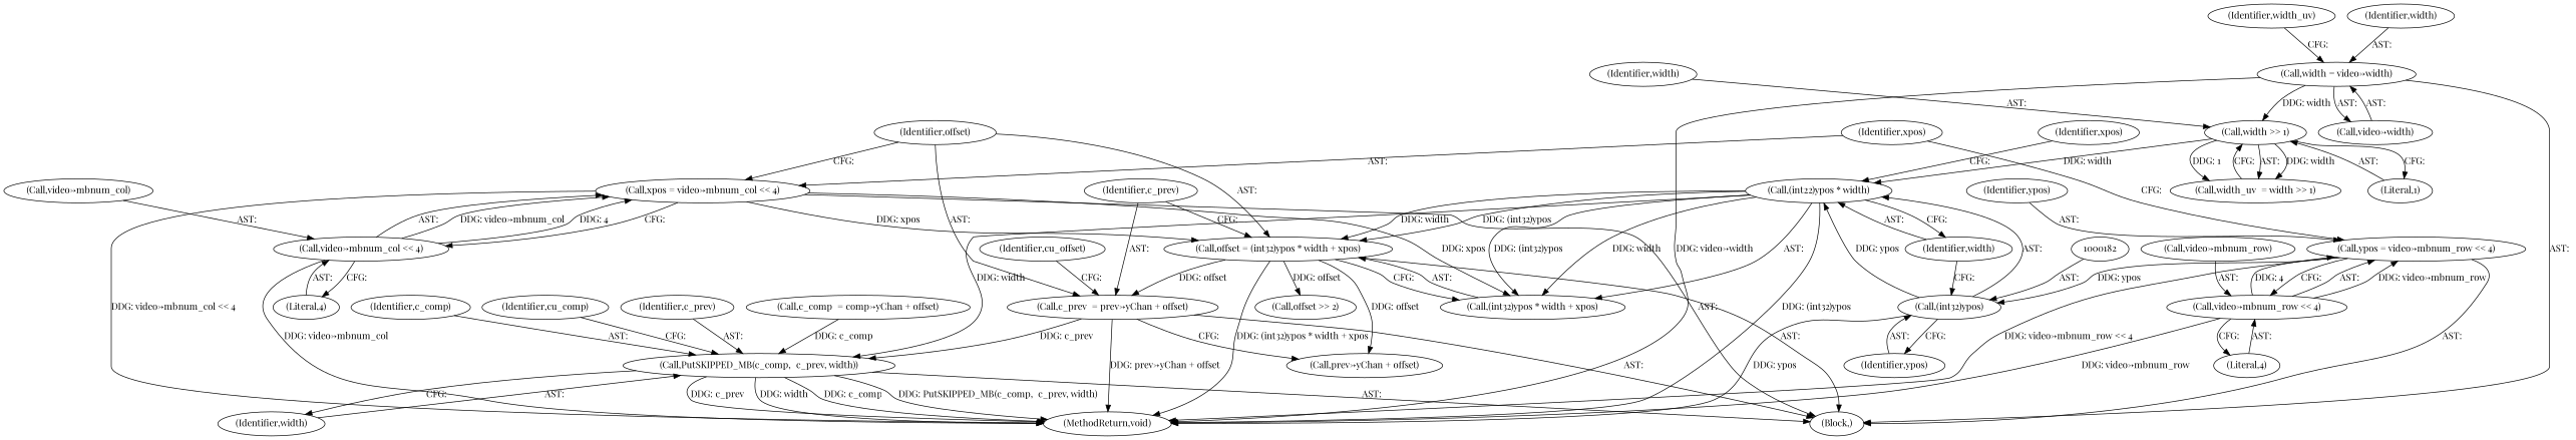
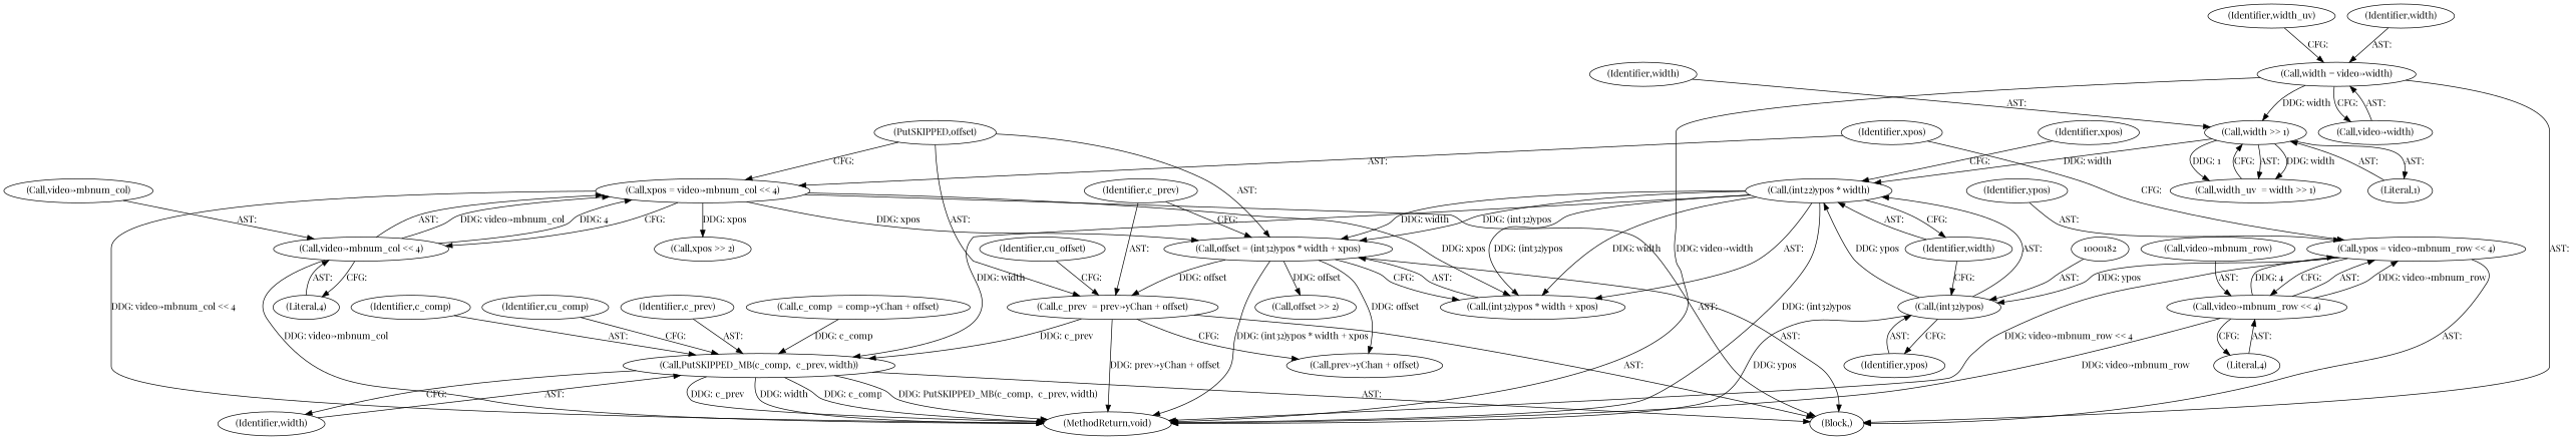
  digraph {
    fontname="Playfair Display"
    node [fontname="Playfair Display"]
    edge [fontname="Playfair Display"]
    n1 [label="(Call,c_prev  = prev->yChan + offset)"]
    n2 [label="(Call,PutSKIPPED_MB(c_comp,  c_prev, width))"]
    n3 [label="(Block,)"]
    n4 [label="(Call,prev->yChan + offset)"]
    n5 [label="(MethodReturn,void)"]
    n6 [label="(Identifier,width)"]
    n7 [label="(Call,offset = (int32)ypos * width + xpos)"]
    n8 [label="(Call,offset >> 2)"]
    n9 [label="(Call,(int32)ypos * width + xpos)"]
    n10 [label="(Call,(int22)ypos * width)"]
    n11 [label="(Identifier,width)"]
    n12 [label="(Call,(int32)ypos)"]
    n13 [label="(Identifier,ypos)"]
    n14 [label="(Call,ypos = video->mbnum_row << 4)"]
    n15 [label="(Call,video->mbnum_row << 4)"]
    n16 [label="(Literal,4)"]
    n17 [label="(Call,width >> 1)"]
    n18 [label="(Call,width_uv  = width >> 1)"]
    n19 [label="(Literal,1)"]
    n20 [label="(Call,width = video->width)"]
    n21 [label="(Call,video->width)"]
    n22 [label="(Call,xpos = video->mbnum_col << 4)"]
    n23 [label="(Call,video->mbnum_col << 4)"]
+   n24 [label="(Call,xpos >> 2)"]
    n25 [label="(Literal,4)"]
    n26 [label="(Call,c_comp  = comp->yChan + offset)"]
    n27 [label="(Identifier,xpos)"]
    n28 [label="(Identifier,ypos)"]
-   n29 [label="(Identifier,offset)"]
+   n29 [label="(PutSKIPPED,offset)"]
    n30 [label="(Identifier,xpos)"]
    n31 [label="(Identifier,width_uv)"]
    n32 [label="(Identifier,c_prev)"]
    n33 [label="(Identifier,c_comp)"]
    n34 [label="(Call,video->mbnum_row)"]
    n35 [label="(Identifier,width)"]
    n36 [label="(Identifier,cu_comp)"]
    n37 [label="(Call,video->mbnum_col)"]
    n38 [label="(Identifier,cu_offset)"]
    n39 [label="(Identifier,c_prev)"]
    n40 [label="(Identifier,width)"]
    1000182
    n1 -> n2 [label="DDG: c_prev"]
    n1 -> n3 [label="AST: "]
    n1 -> n4 [label="CFG: "]
    n1 -> n5 [label="DDG: prev->yChan + offset"]
    n2 -> n3 [label="AST: "]
    n2 -> n5 [label="DDG: c_prev"]
    n2 -> n5 [label="DDG: width"]
    n2 -> n5 [label="DDG: c_comp"]
    n2 -> n5 [label="DDG: PutSKIPPED_MB(c_comp,  c_prev, width)"]
    n2 -> n6 [label="CFG: "]
    n6 -> n2 [label="AST: "]
    n7 -> n1 [label="DDG: offset"]
    n7 -> n3 [label="AST: "]
    n7 -> n4 [label="DDG: offset"]
    n7 -> n5 [label="DDG: (int32)ypos * width + xpos"]
    n7 -> n8 [label="DDG: offset"]
    n7 -> n9 [label="CFG: "]
    n9 -> n7 [label="AST: "]
    n10 -> n2 [label="DDG: width"]
    n10 -> n5 [label="DDG: (int32)ypos"]
    n10 -> n7 [label="DDG: (int32)ypos"]
    n10 -> n7 [label="DDG: width"]
    n10 -> n9 [label="AST: "]
    n10 -> n9 [label="DDG: (int32)ypos"]
    n10 -> n9 [label="DDG: width"]
    n10 -> n11 [label="CFG: "]
    n11 -> n10 [label="AST: "]
    n11 -> n12 [label="CFG: "]
    n12 -> n5 [label="DDG: ypos"]
    n12 -> n10 [label="AST: "]
    n12 -> n10 [label="DDG: ypos"]
    n12 -> n13 [label="CFG: "]
    n13 -> n12 [label="AST: "]
    n14 -> n3 [label="AST: "]
    n14 -> n5 [label="DDG: video->mbnum_row << 4"]
    n14 -> n12 [label="DDG: ypos"]
    n14 -> n15 [label="CFG: "]
    n15 -> n5 [label="DDG: video->mbnum_row"]
    n15 -> n14 [label="AST: "]
    n15 -> n14 [label="DDG: video->mbnum_row"]
    n15 -> n14 [label="DDG: 4"]
    n15 -> n16 [label="CFG: "]
    n16 -> n15 [label="AST: "]
    n17 -> n10 [label="DDG: width"]
    n17 -> n18 [label="AST: "]
    n17 -> n18 [label="DDG: width"]
    n17 -> n18 [label="DDG: 1"]
-   n17 -> n19 [label="CFG: "]
+   n17 -> n19 [label="AST: "]
    n18 -> n17 [label="CFG: "]
    n19 -> n17 [label="AST: "]
    n20 -> n3 [label="AST: "]
    n20 -> n5 [label="DDG: video->width"]
    n20 -> n17 [label="DDG: width"]
-   n20 -> n21 [label="AST: "]
+   n20 -> n21 [label="CFG: "]
    n21 -> n20 [label="AST: "]
    n22 -> n3 [label="AST: "]
    n22 -> n5 [label="DDG: video->mbnum_col << 4"]
    n22 -> n7 [label="DDG: xpos"]
    n22 -> n9 [label="DDG: xpos"]
    n22 -> n23 [label="CFG: "]
+   n22 -> n24 [label="DDG: xpos"]
    n23 -> n5 [label="DDG: video->mbnum_col"]
    n23 -> n22 [label="AST: "]
    n23 -> n22 [label="DDG: video->mbnum_col"]
    n23 -> n22 [label="DDG: 4"]
    n23 -> n25 [label="CFG: "]
    n25 -> n23 [label="AST: "]
    n26 -> n2 [label="DDG: c_comp"]
    n27 -> n10 [label="CFG: "]
    n28 -> n14 [label="AST: "]
    n29 -> n1 [label="AST: "]
    n29 -> n7 [label="AST: "]
    n29 -> n22 [label="CFG: "]
    n30 -> n14 [label="CFG: "]
    n30 -> n22 [label="AST: "]
    n31 -> n20 [label="CFG: "]
    n32 -> n1 [label="AST: "]
    n32 -> n7 [label="CFG: "]
    n33 -> n2 [label="AST: "]
    n34 -> n15 [label="AST: "]
    n35 -> n20 [label="AST: "]
    n36 -> n2 [label="CFG: "]
    n37 -> n23 [label="AST: "]
    n38 -> n1 [label="CFG: "]
    n39 -> n2 [label="AST: "]
    n40 -> n17 [label="AST: "]
    1000182 -> n12 [label="AST: "]
  }
